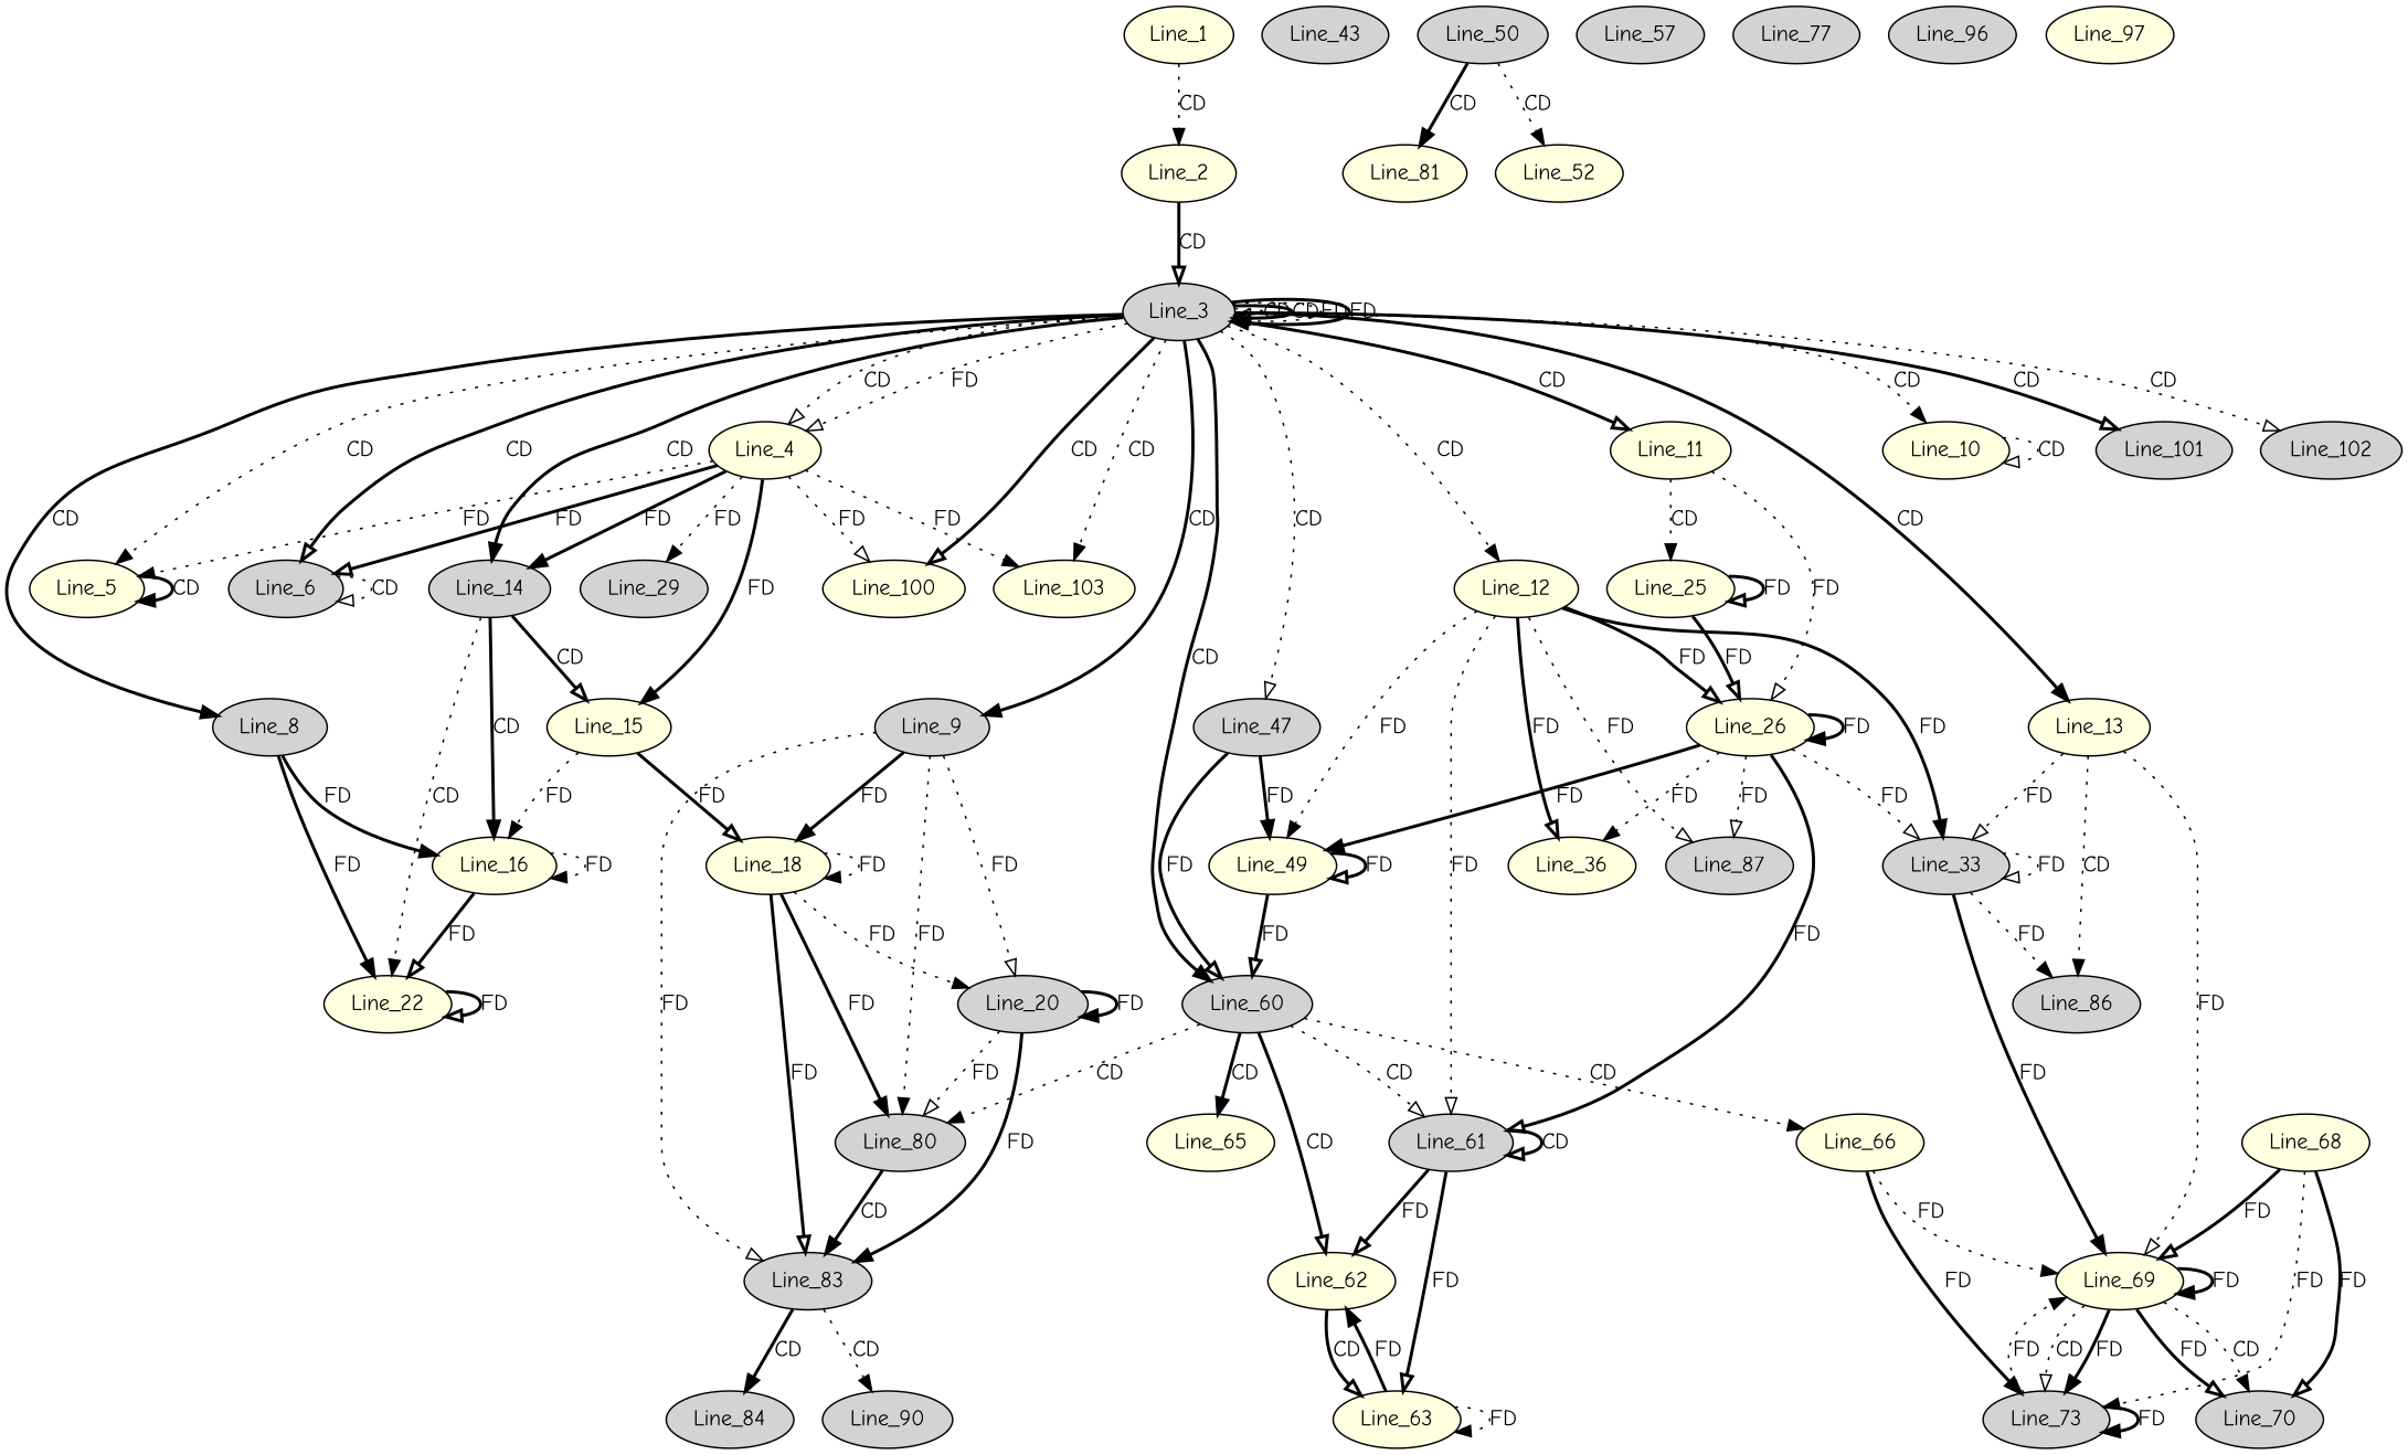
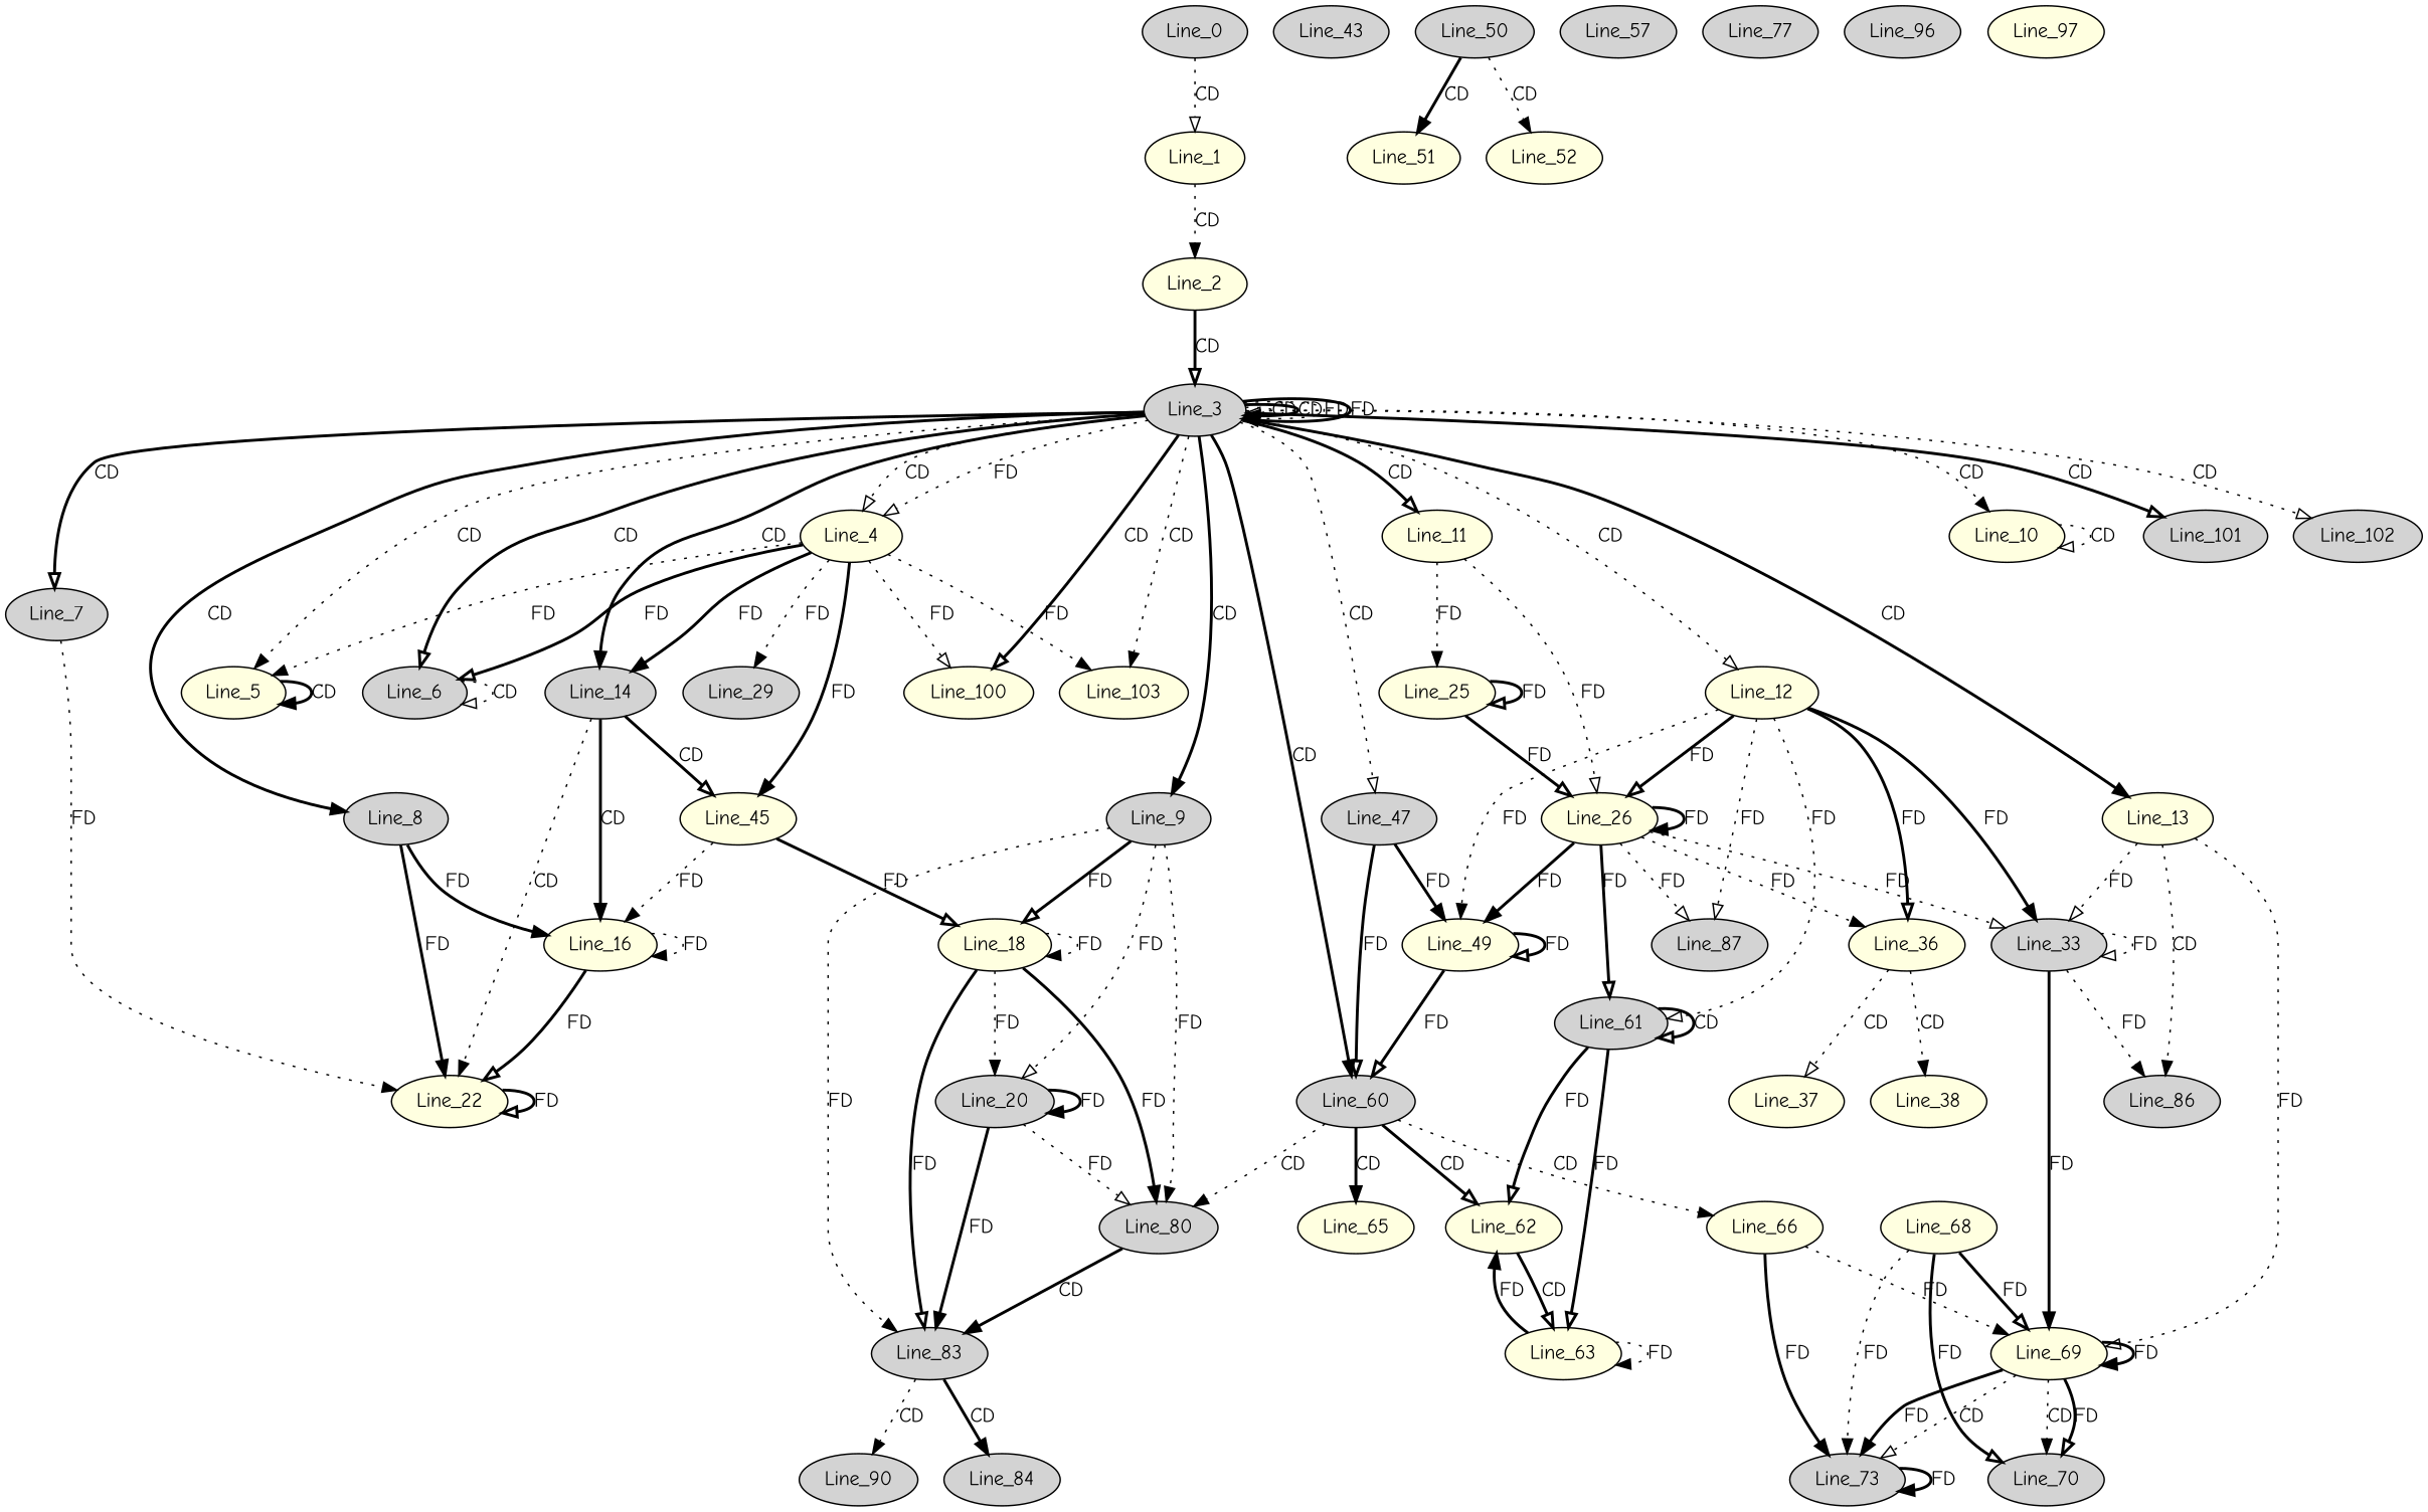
  digraph {
    fontname="Comic Neue"
    node [fillcolor=lightyellow fontname="Comic Neue" style=filled]
    edge [arrowhead=normal fontname="Comic Neue" style=bold]
+   Line_0 [fillcolor=lightgrey]
    Line_1
    Line_2
    Line_3 [fillcolor=lightgrey]
    Line_4
    Line_5
    Line_6 [fillcolor=lightgrey]
+   Line_7 [fillcolor=lightgrey]
    Line_8 [fillcolor=lightgrey]
    Line_9 [fillcolor=lightgrey]
    Line_10
    Line_11
    Line_12
    Line_13
    Line_14 [fillcolor=lightgrey]
    Line_47 [fillcolor=lightgrey]
    Line_60 [fillcolor=lightgrey]
    Line_100
    Line_101 [fillcolor=lightgrey]
    Line_102 [fillcolor=lightgrey]
    Line_103
-   Line_15
+   Line_15 [label=Line_45]
    Line_29 [fillcolor=lightgrey]
    Line_22
    Line_16
    Line_18
    Line_20 [fillcolor=lightgrey]
    Line_80 [fillcolor=lightgrey]
    Line_83 [fillcolor=lightgrey]
    Line_25
    Line_26
    Line_33 [fillcolor=lightgrey]
    Line_36
    Line_49
    Line_61 [fillcolor=lightgrey]
    Line_87 [fillcolor=lightgrey]
    Line_69
    Line_86 [fillcolor=lightgrey]
    Line_62
    Line_65
    Line_66
    Line_84 [fillcolor=lightgrey]
    Line_90 [fillcolor=lightgrey]
+   Line_37
+   Line_38
    Line_63
    Line_73 [fillcolor=lightgrey]
    Line_70 [fillcolor=lightgrey]
    Line_43 [fillcolor=lightgrey]
    Line_50 [fillcolor=lightgrey]
-   Line_51 [label=Line_81]
+   Line_51
    Line_52
    Line_57 [fillcolor=lightgrey]
    Line_68
    Line_77 [fillcolor=lightgrey]
    Line_96 [fillcolor=lightgrey]
    Line_97
+   Line_0 -> Line_1 [arrowhead=onormal label=CD style=dotted]
    Line_1 -> Line_2 [label=CD style=dotted]
    Line_2 -> Line_3 [arrowhead=onormal label=CD]
    Line_3 -> Line_3 [arrowhead=onormal label=CD style=dotted]
    Line_3 -> Line_3 [arrowhead=onormal label=CD]
    Line_3 -> Line_3 [label=FD style=dotted]
    Line_3 -> Line_3 [label=FD]
    Line_3 -> Line_4 [arrowhead=onormal label=CD style=dotted]
    Line_3 -> Line_4 [arrowhead=onormal label=FD style=dotted]
    Line_3 -> Line_5 [label=CD style=dotted]
    Line_3 -> Line_6 [arrowhead=onormal label=CD]
+   Line_3 -> Line_7 [arrowhead=onormal label=CD]
    Line_3 -> Line_8 [label=CD]
    Line_3 -> Line_9 [label=CD]
    Line_3 -> Line_10 [label=CD style=dotted]
    Line_3 -> Line_11 [arrowhead=onormal label=CD]
-   Line_3 -> Line_12 [label=CD style=dotted]
+   Line_3 -> Line_12 [arrowhead=onormal label=CD style=dotted]
    Line_3 -> Line_13 [label=CD]
    Line_3 -> Line_14 [label=CD]
    Line_3 -> Line_47 [arrowhead=onormal label=CD style=dotted]
    Line_3 -> Line_60 [label=CD]
    Line_3 -> Line_100 [arrowhead=onormal label=CD]
    Line_3 -> Line_101 [arrowhead=onormal label=CD]
    Line_3 -> Line_102 [arrowhead=onormal label=CD style=dotted]
    Line_3 -> Line_103 [label=CD style=dotted]
    Line_4 -> Line_5 [label=FD style=dotted]
    Line_4 -> Line_6 [arrowhead=onormal label=FD]
    Line_4 -> Line_14 [label=FD]
    Line_4 -> Line_100 [arrowhead=onormal label=FD style=dotted]
    Line_4 -> Line_103 [label=FD style=dotted]
    Line_4 -> Line_15 [label=FD]
    Line_4 -> Line_29 [label=FD style=dotted]
    Line_5 -> Line_5 [label=CD]
    Line_6 -> Line_6 [arrowhead=onormal label=CD style=dotted]
+   Line_7 -> Line_22 [label=FD style=dotted]
    Line_8 -> Line_22 [label=FD]
    Line_8 -> Line_16 [label=FD]
-   Line_9 -> Line_18 [label=FD]
+   Line_9 -> Line_18 [arrowhead=onormal label=FD]
    Line_9 -> Line_20 [arrowhead=onormal label=FD style=dotted]
    Line_9 -> Line_80 [label=FD style=dotted]
-   Line_9 -> Line_83 [arrowhead=onormal label=FD style=dotted]
+   Line_9 -> Line_83 [label=FD style=dotted]
    Line_10 -> Line_10 [arrowhead=onormal label=CD style=dotted]
-   Line_11 -> Line_25 [label=CD style=dotted]
+   Line_11 -> Line_25 [label=FD style=dotted]
    Line_11 -> Line_26 [arrowhead=onormal label=FD style=dotted]
    Line_12 -> Line_26 [arrowhead=onormal label=FD]
    Line_12 -> Line_33 [label=FD]
    Line_12 -> Line_36 [arrowhead=onormal label=FD]
    Line_12 -> Line_49 [label=FD style=dotted]
    Line_12 -> Line_61 [arrowhead=onormal label=FD style=dotted]
    Line_12 -> Line_87 [arrowhead=onormal label=FD style=dotted]
    Line_13 -> Line_33 [arrowhead=onormal label=FD style=dotted]
    Line_13 -> Line_69 [arrowhead=onormal label=FD style=dotted]
    Line_13 -> Line_86 [label=CD style=dotted]
    Line_14 -> Line_15 [arrowhead=onormal label=CD]
    Line_14 -> Line_22 [label=CD style=dotted]
    Line_14 -> Line_16 [label=CD]
    Line_47 -> Line_60 [arrowhead=onormal label=FD]
    Line_47 -> Line_49 [label=FD]
    Line_60 -> Line_80 [label=CD style=dotted]
-   Line_60 -> Line_61 [arrowhead=onormal label=CD style=dotted]
    Line_60 -> Line_62 [arrowhead=onormal label=CD]
    Line_60 -> Line_65 [label=CD]
    Line_60 -> Line_66 [label=CD style=dotted]
    Line_15 -> Line_16 [label=FD style=dotted]
    Line_15 -> Line_18 [arrowhead=onormal label=FD]
    Line_22 -> Line_22 [arrowhead=onormal label=FD]
    Line_16 -> Line_22 [arrowhead=onormal label=FD]
    Line_16 -> Line_16 [label=FD style=dotted]
    Line_18 -> Line_18 [label=FD style=dotted]
    Line_18 -> Line_20 [label=FD style=dotted]
    Line_18 -> Line_80 [label=FD]
    Line_18 -> Line_83 [arrowhead=onormal label=FD]
    Line_20 -> Line_20 [label=FD]
    Line_20 -> Line_80 [arrowhead=onormal label=FD style=dotted]
    Line_20 -> Line_83 [label=FD]
    Line_80 -> Line_83 [label=CD]
    Line_83 -> Line_84 [label=CD]
    Line_83 -> Line_90 [label=CD style=dotted]
    Line_25 -> Line_25 [arrowhead=onormal label=FD]
    Line_25 -> Line_26 [arrowhead=onormal label=FD]
    Line_26 -> Line_26 [label=FD]
    Line_26 -> Line_33 [arrowhead=onormal label=FD style=dotted]
    Line_26 -> Line_36 [label=FD style=dotted]
    Line_26 -> Line_49 [label=FD]
    Line_26 -> Line_61 [arrowhead=onormal label=FD]
    Line_26 -> Line_87 [arrowhead=onormal label=FD style=dotted]
    Line_33 -> Line_33 [arrowhead=onormal label=FD style=dotted]
    Line_33 -> Line_69 [label=FD]
    Line_33 -> Line_86 [label=FD style=dotted]
+   Line_36 -> Line_37 [arrowhead=onormal label=CD style=dotted]
+   Line_36 -> Line_38 [label=CD style=dotted]
    Line_49 -> Line_60 [arrowhead=onormal label=FD]
    Line_49 -> Line_49 [arrowhead=onormal label=FD]
    Line_61 -> Line_61 [arrowhead=onormal label=CD]
    Line_61 -> Line_62 [arrowhead=onormal label=FD]
    Line_61 -> Line_63 [arrowhead=onormal label=FD]
    Line_69 -> Line_69 [label=FD]
    Line_69 -> Line_73 [arrowhead=onormal label=CD style=dotted]
    Line_69 -> Line_73 [label=FD]
    Line_69 -> Line_70 [label=CD style=dotted]
    Line_69 -> Line_70 [arrowhead=onormal label=FD]
    Line_62 -> Line_63 [arrowhead=onormal label=CD]
    Line_66 -> Line_69 [label=FD style=dotted]
    Line_66 -> Line_73 [label=FD]
    Line_63 -> Line_62 [label=FD]
    Line_63 -> Line_63 [label=FD style=dotted]
-   Line_73 -> Line_69 [label=FD style=dotted]
    Line_73 -> Line_73 [label=FD]
    Line_50 -> Line_51 [label=CD]
    Line_50 -> Line_52 [label=CD style=dotted]
    Line_68 -> Line_69 [arrowhead=onormal label=FD]
    Line_68 -> Line_73 [label=FD style=dotted]
    Line_68 -> Line_70 [arrowhead=onormal label=FD]
  }
